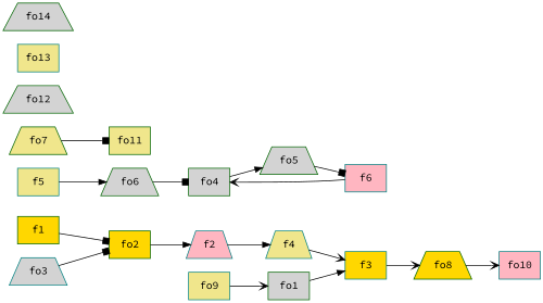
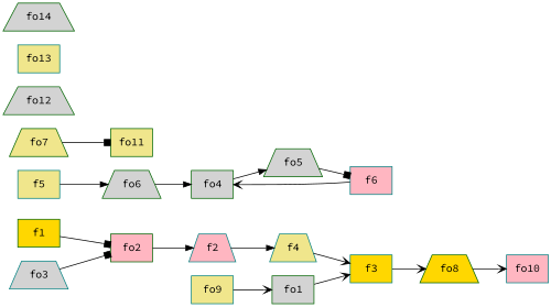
  strict digraph {
    fontname="Source Code Pro"
    rankdir=LR
    node [color=darkgreen fillcolor=lightgrey fontname="Source Code Pro" shape=box style=filled]
    edge [arrowhead=vee fontname="Source Code Pro" weight=2]
    f1 [fillcolor=gold]
-   fo2 [fillcolor=gold]
+   fo2 [fillcolor=lightpink]
    f2 [color=teal fillcolor=lightpink shape=trapezium]
    f4 [color=teal fillcolor=khaki shape=trapezium]
    f3 [color=teal fillcolor=gold]
    fo8 [fillcolor=gold shape=trapezium]
    fo10 [color=teal fillcolor=lightpink]
    f5 [color=teal fillcolor=khaki]
    fo6 [shape=trapezium]
    fo4
    f6 [color=teal fillcolor=lightpink]
    fo5 [shape=trapezium]
    fo1
    fo3 [color=teal shape=trapezium]
    fo7 [fillcolor=khaki shape=trapezium]
    fo11 [fillcolor=khaki]
    fo9 [color=teal fillcolor=khaki]
    fo12 [shape=trapezium]
    fo13 [color=teal fillcolor=khaki]
    fo14 [shape=trapezium]
    f1 -> fo2 [arrowhead=box]
    fo2 -> f2 [arrowhead=normal]
    f2 -> f4 [arrowhead=normal]
    f4 -> f3
    f3 -> fo8
    fo8 -> fo10
    f5 -> fo6 [arrowhead=normal]
-   fo6 -> fo4 [arrowhead=box]
+   fo6 -> fo4 [arrowhead=normal]
    fo4 -> fo5 [arrowhead=normal]
    f6 -> fo4
    fo5 -> f6 [arrowhead=box]
-   fo1 -> f3 [arrowhead=normal]
+   fo1 -> f3
    fo3 -> fo2 [arrowhead=box]
    fo7 -> fo11 [arrowhead=box]
    fo9 -> fo1
  }
